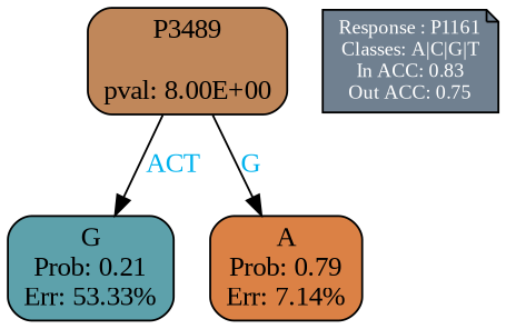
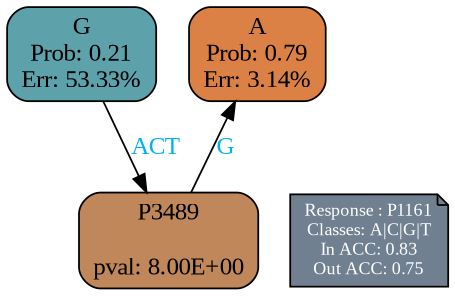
  digraph {
    fontname="Liberation Serif"
    ranksep=equally
    splines=polylines
    node [color=black fontname="Liberation Serif" shape=box style="filled, rounded"]
    edge [fontcolor=deepskyblue2 fontname="Liberation Serif"]
    n1 [fillcolor="#5da1ab" label="G\nProb: 0.21\nErr: 53.33%"]
-   n2 [fillcolor="#db8145" label="A\nProb: 0.79\nErr: 7.14%"]
+   n2 [fillcolor="#db8145" label="A\nProb: 0.79\nErr: 3.14%"]
    n3 [align=left fillcolor=slategray fontcolor=white fontsize=10 label="Response : P1161\nClasses: A|C|G|T\nIn ACC: 0.83\nOut ACC: 0.75\n" shape=note style=filled]
    n4 [fillcolor="#c0875a" label="P3489\n\npval: 8.00E+00"]
    subgraph sub_1 {
      rank=same
      n1
      n2
    }
    subgraph sub_2 {
      rank=same
      n3
      n4
    }
-   n4 -> n1 [label=ACT]
+   n1 -> n4 [label=ACT]
    n4 -> n2 [label=G]
  }
